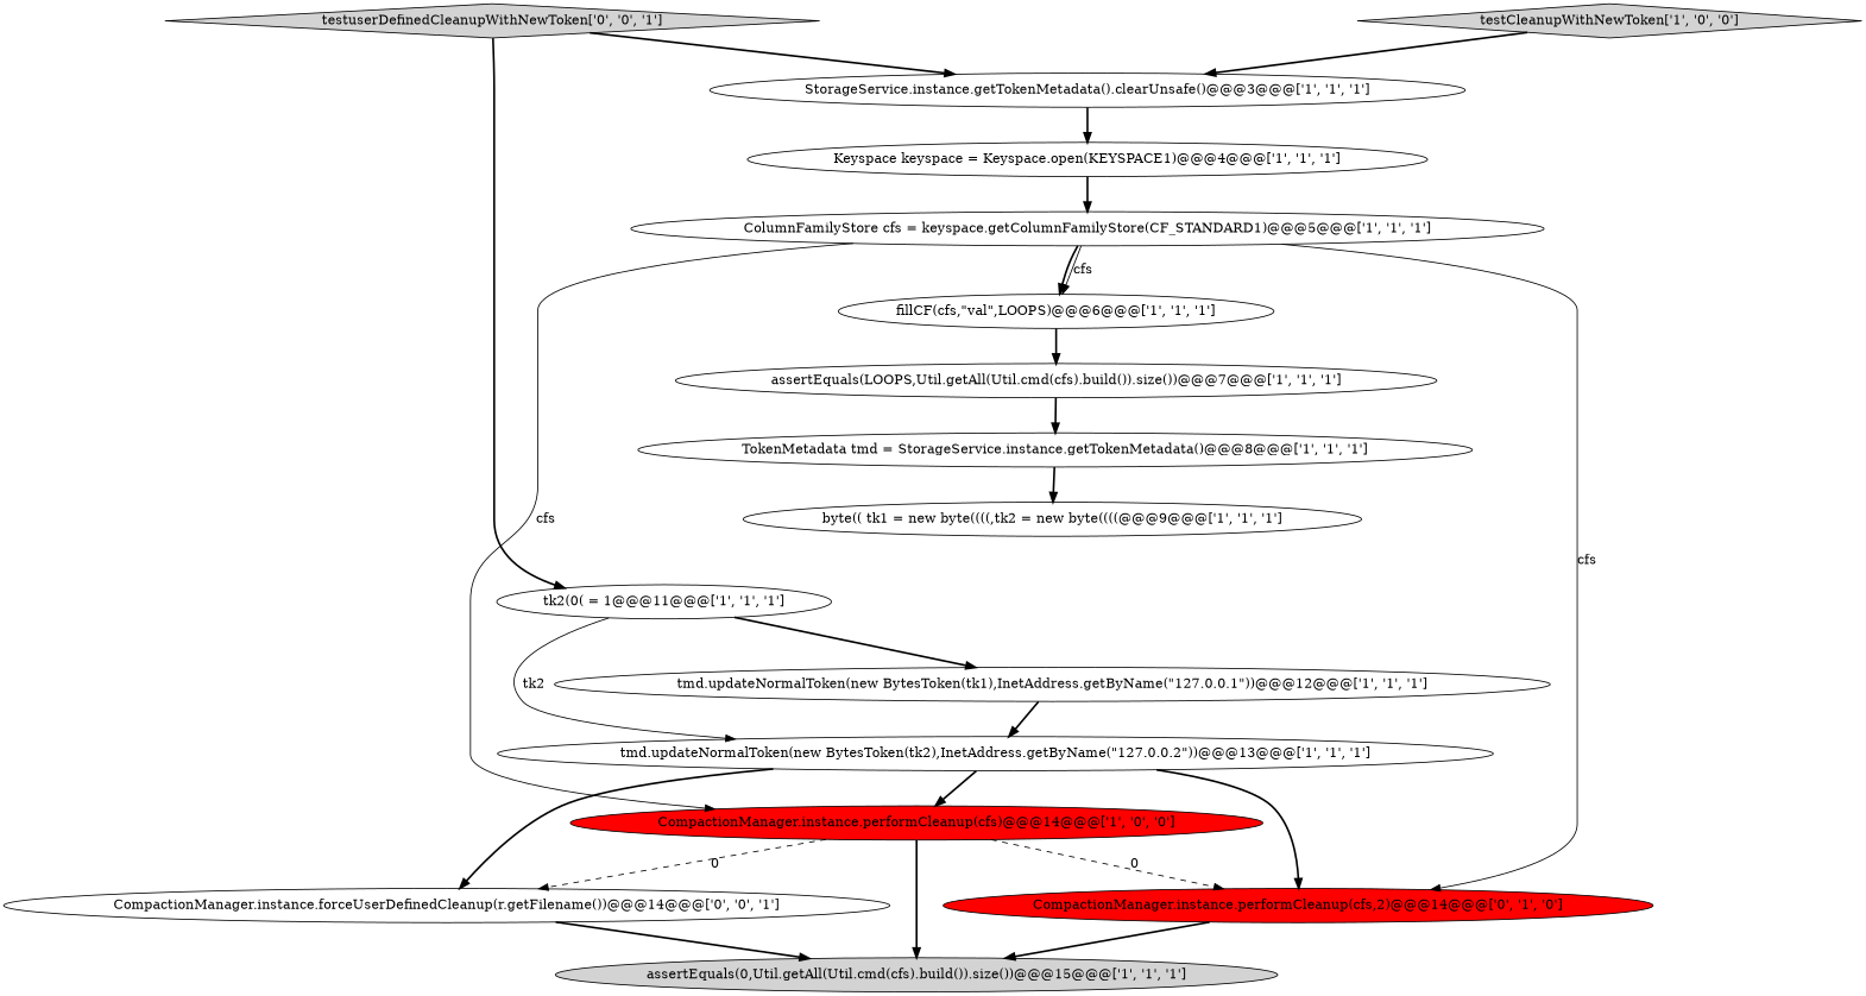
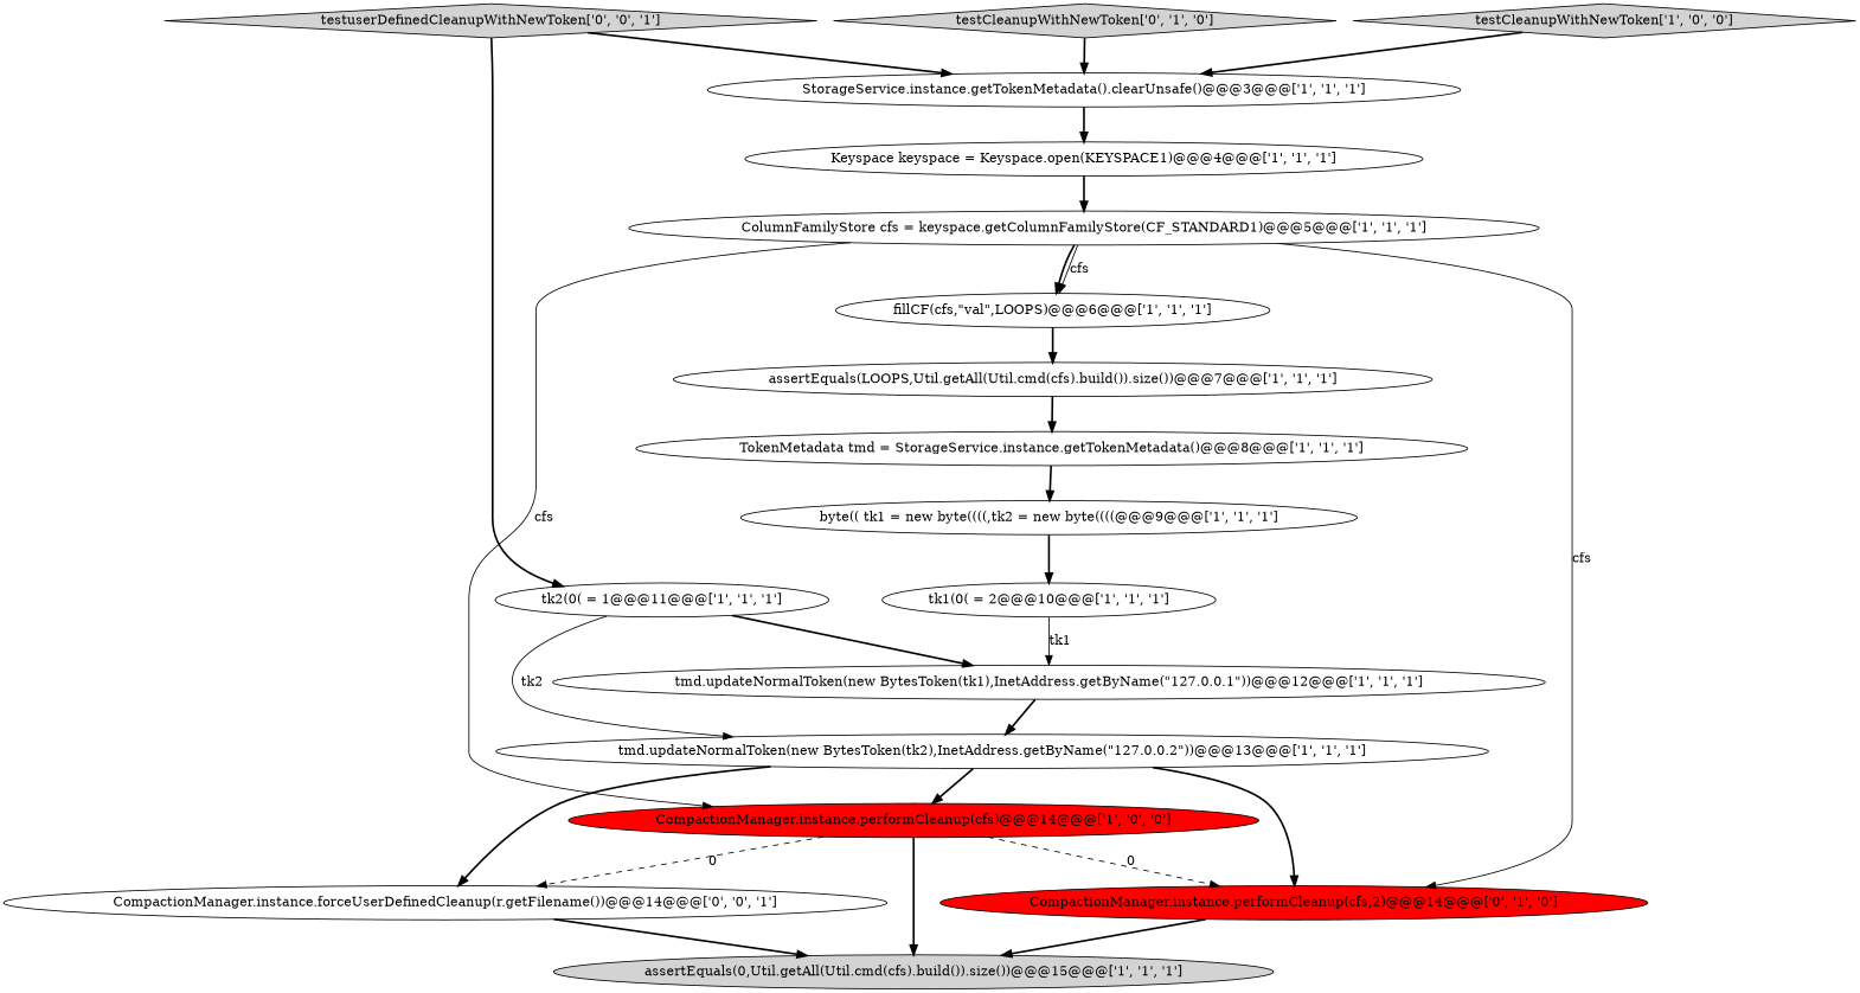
  digraph {
    node [fillcolor=white shape=ellipse style=filled]
    edge [style=bold]
    n1 [label="tmd.updateNormalToken(new BytesToken(tk2),InetAddress.getByName(\"127.0.0.2\"))@@@13@@@['1', '1', '1']"]
    n2 [fillcolor=red label="CompactionManager.instance.performCleanup(cfs,2)@@@14@@@['0', '1', '0']"]
    n3 [label="CompactionManager.instance.forceUserDefinedCleanup(r.getFilename())@@@14@@@['0', '0', '1']"]
    n4 [fillcolor=red label="CompactionManager.instance.performCleanup(cfs)@@@14@@@['1', '0', '0']"]
    n5 [fillcolor=lightgray label="assertEquals(0,Util.getAll(Util.cmd(cfs).build()).size())@@@15@@@['1', '1', '1']"]
    n6 [label="tk2(0( = 1@@@11@@@['1', '1', '1']"]
    n7 [label="tmd.updateNormalToken(new BytesToken(tk1),InetAddress.getByName(\"127.0.0.1\"))@@@12@@@['1', '1', '1']"]
+   n8 [label="tk1(0( = 2@@@10@@@['1', '1', '1']"]
    n9 [label="TokenMetadata tmd = StorageService.instance.getTokenMetadata()@@@8@@@['1', '1', '1']"]
    n10 [label="byte(( tk1 = new byte((((,tk2 = new byte((((@@@9@@@['1', '1', '1']"]
    n11 [label="StorageService.instance.getTokenMetadata().clearUnsafe()@@@3@@@['1', '1', '1']"]
    n12 [label="Keyspace keyspace = Keyspace.open(KEYSPACE1)@@@4@@@['1', '1', '1']"]
    n13 [label="ColumnFamilyStore cfs = keyspace.getColumnFamilyStore(CF_STANDARD1)@@@5@@@['1', '1', '1']"]
    n14 [label="fillCF(cfs,\"val\",LOOPS)@@@6@@@['1', '1', '1']"]
    n15 [label="assertEquals(LOOPS,Util.getAll(Util.cmd(cfs).build()).size())@@@7@@@['1', '1', '1']"]
+   n16 [fillcolor=lightgray label="testCleanupWithNewToken['0', '1', '0']" shape=diamond]
    n17 [fillcolor=lightgray label="testCleanupWithNewToken['1', '0', '0']" shape=diamond]
    n18 [fillcolor=lightgray label="testuserDefinedCleanupWithNewToken['0', '0', '1']" shape=diamond]
    n1 -> n2
    n1 -> n3
    n1 -> n4
    n2 -> n5
    n3 -> n5
    n4 -> n2 [label=0 style=dashed]
    n4 -> n3 [label=0 style=dashed]
    n4 -> n5
    n6 -> n1 [label=tk2 style=solid]
    n6 -> n7
    n7 -> n1
+   n8 -> n7 [label=tk1 style=solid]
    n9 -> n10
+   n10 -> n8
    n11 -> n12
    n12 -> n13
    n13 -> n2 [label=cfs style=solid]
    n13 -> n4 [label=cfs style=solid]
    n13 -> n14
    n13 -> n14 [label=cfs style=solid]
    n14 -> n15
    n15 -> n9
+   n16 -> n11
    n17 -> n11
    n18 -> n6
    n18 -> n11
  }
